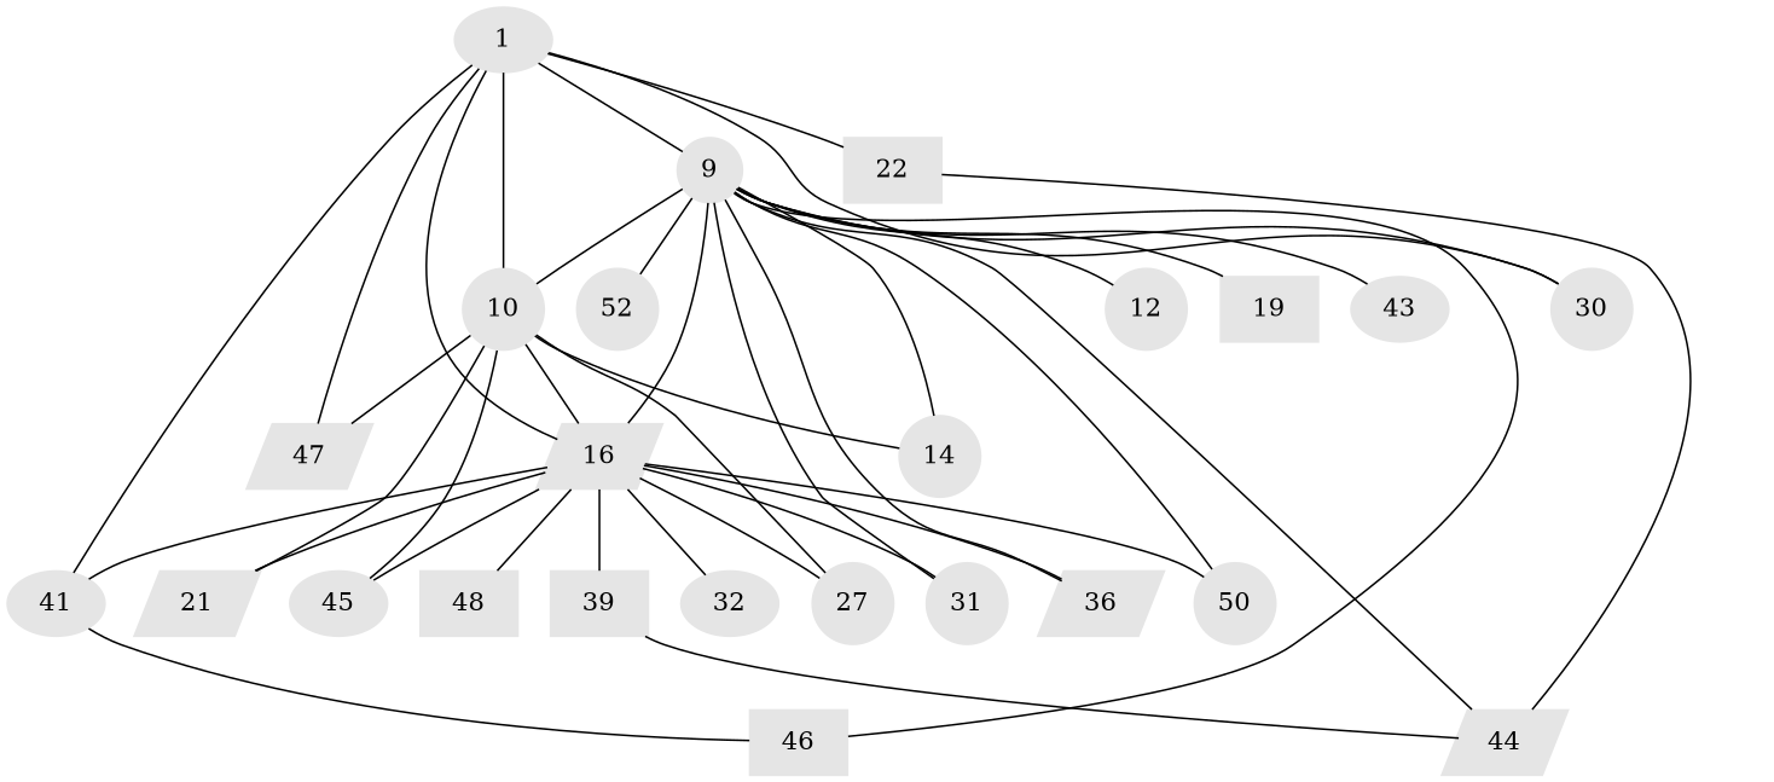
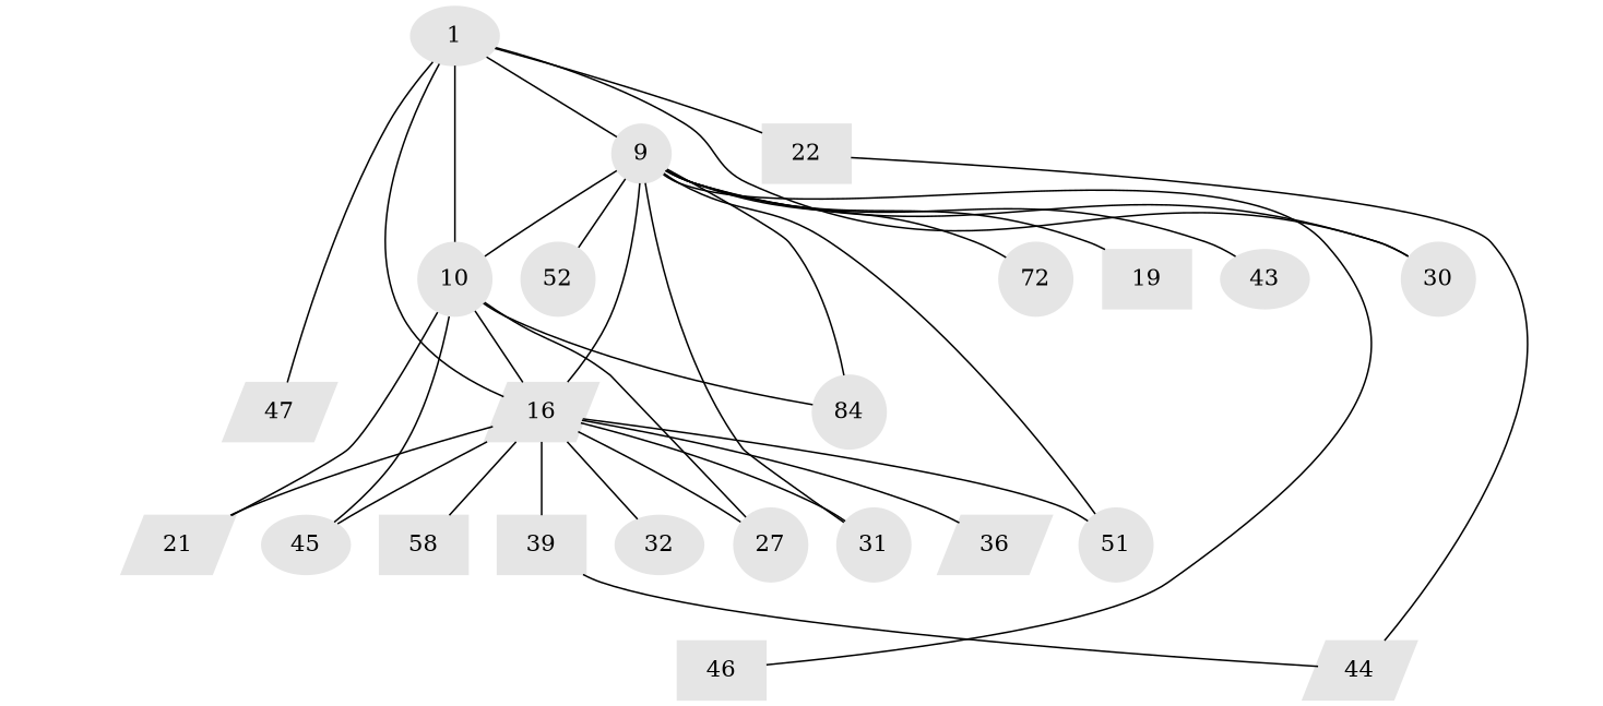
  graph {
    node [color=gray90 shape=circle style=filled]
    9 [super="+5+7"]
    10 [super="+6"]
    16 [shape=parallelogram super="+4+8"]
    30
-   12
-   14
+   12 [label=72]
+   14 [label=84]
    19 [shape=box]
    36 [shape=parallelogram super="+23"]
    43 [shape=ellipse]
    44 [shape=parallelogram super="+40"]
    46 [shape=box]
-   50 [super="+26"]
+   50 [super="+26" label=51]
    n13 [label=31 super="+29"]
    52
    1 [shape=ellipse]
-   41 [shape=ellipse super="+15+34+38"]
    n17 [label=22 shape=box super="+37+28"]
    47 [shape=parallelogram]
    27 [super="+17"]
    21 [shape=parallelogram super="+13"]
    45 [shape=ellipse]
    32 [shape=ellipse]
    39 [shape=box super="+31"]
-   48 [shape=box]
+   48 [shape=box label=58]
    9 -- 10 [weight=8]
    9 -- 16 [weight=13]
    9 -- 30
    9 -- 12 [weight=2]
    9 -- 14
    9 -- 19 [weight=2]
-   9 -- 36
    9 -- 43 [weight=2]
-   9 -- 44
    9 -- 46
    9 -- 50
    9 -- n13 [weight=2]
    9 -- 52 [weight=2]
    10 -- 16 [weight=6]
    10 -- 14
-   10 -- 47
    10 -- 27 [weight=2]
    10 -- 21
    10 -- 45
    16 -- 36 [weight=2]
    16 -- 50
    16 -- n13
-   16 -- 41 [weight=3]
    16 -- 27
    16 -- 21 [weight=2]
    16 -- 45
    16 -- 32 [weight=2]
    16 -- 39 [weight=3]
    16 -- 48 [weight=2]
    1 -- 9 [weight=4]
    1 -- 10 [weight=2]
    1 -- 16 [weight=3]
    1 -- 30
-   1 -- 41 [weight=4]
    1 -- n17 [weight=4]
    1 -- 47
-   41 -- 46
    n17 -- 44 [weight=2]
    39 -- 44
  }
